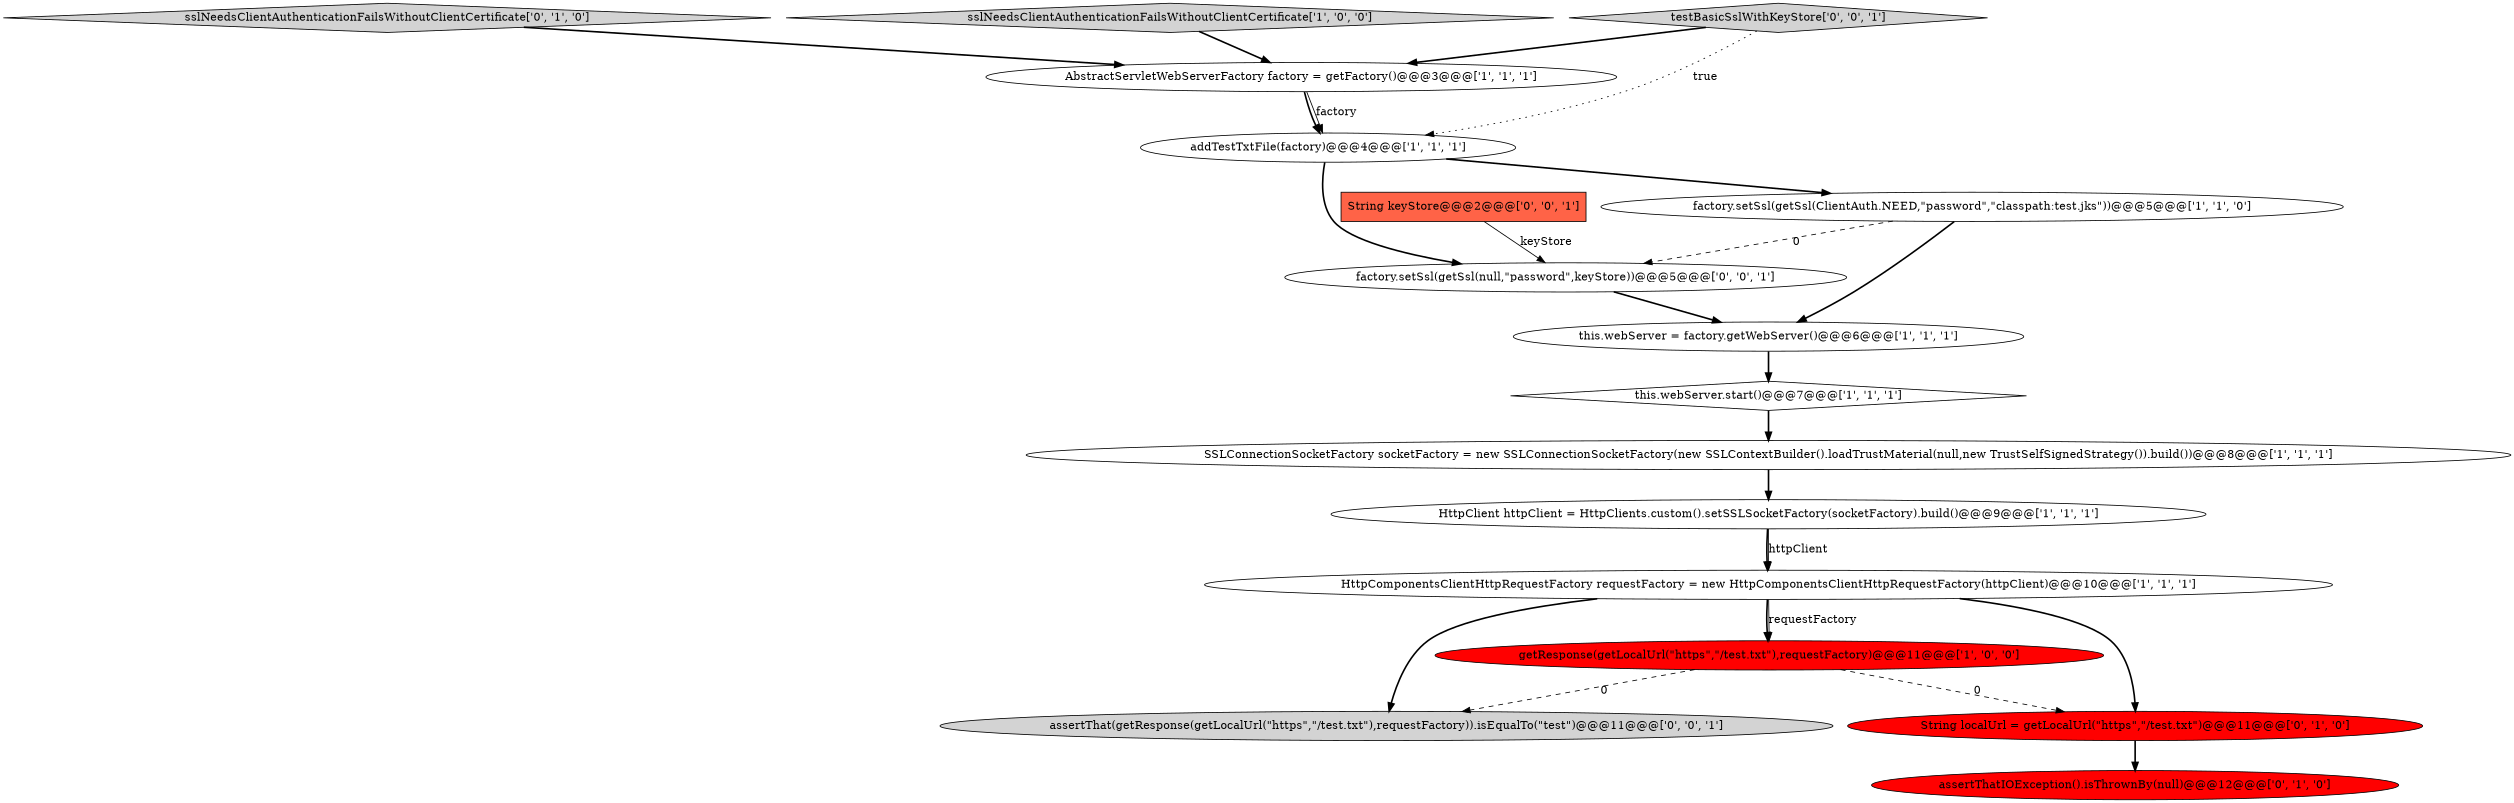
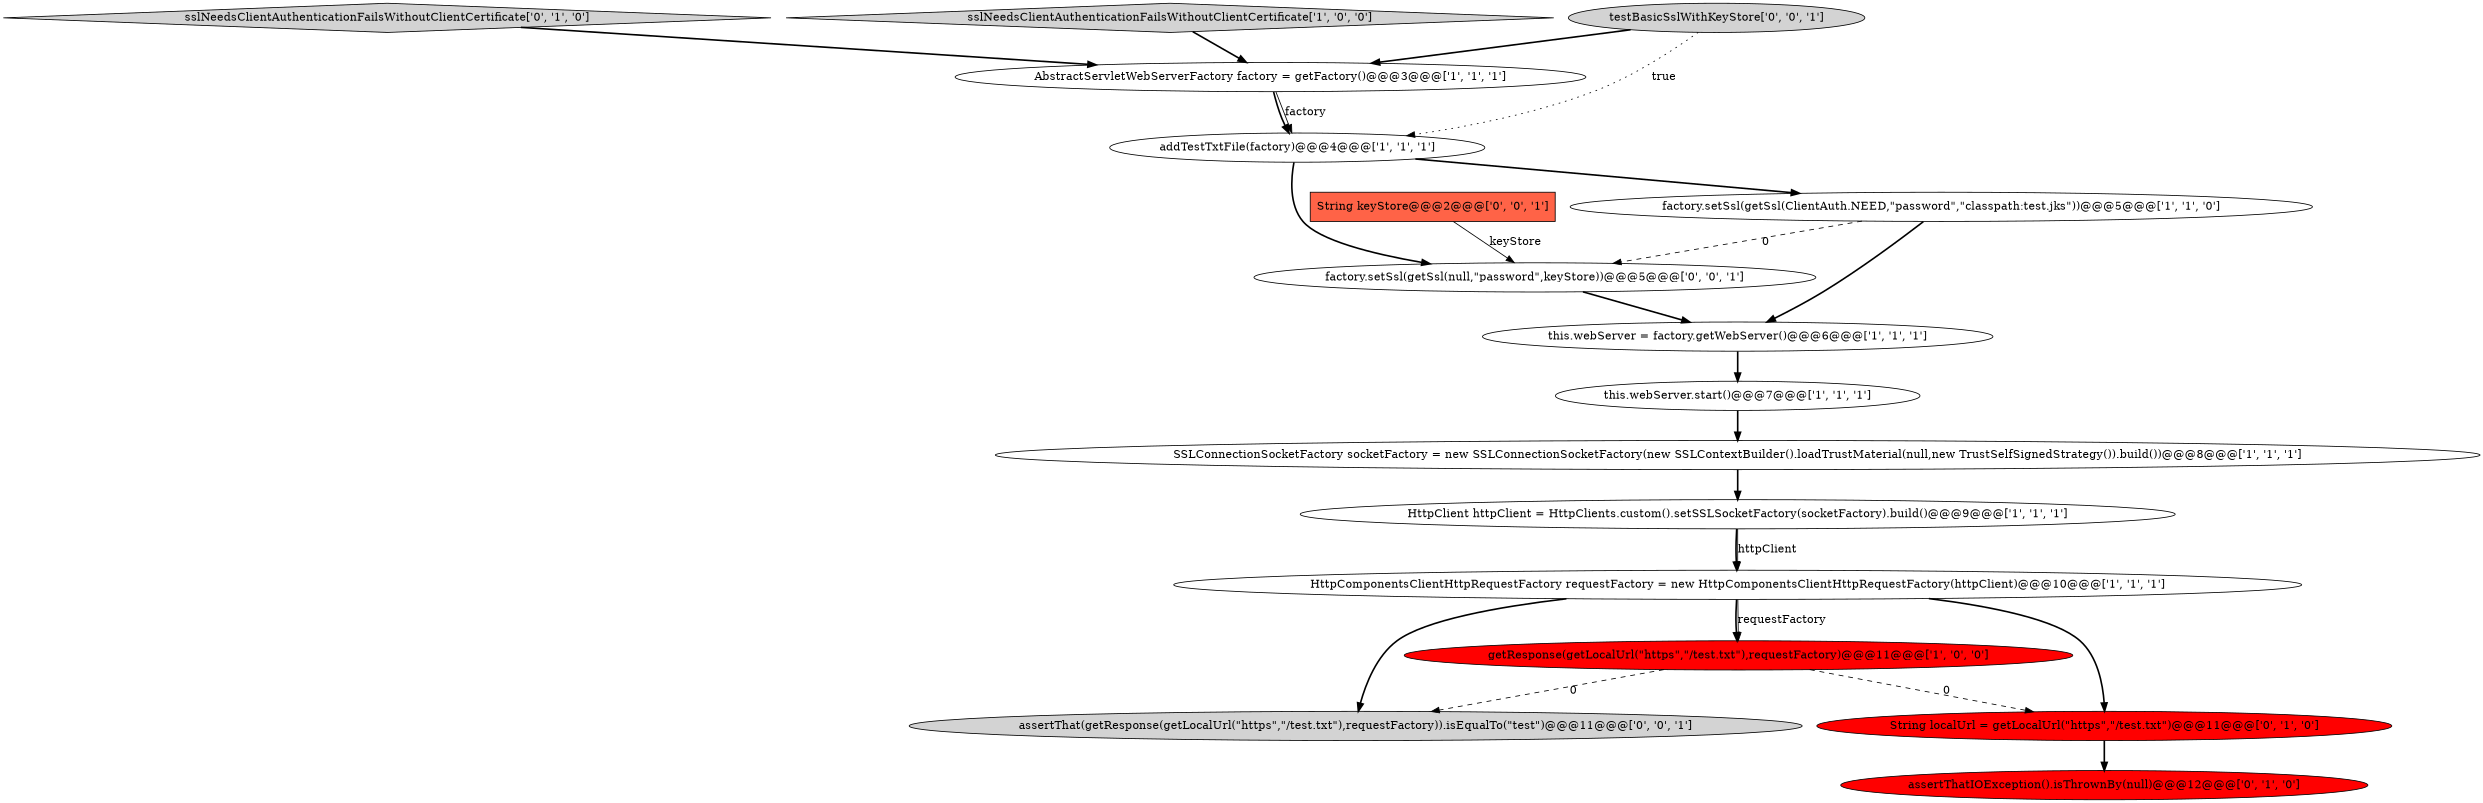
  digraph {
    node [fillcolor=white shape=ellipse style=filled]
    edge [style=bold]
    n1 [fillcolor=tomato label="String keyStore@@@2@@@['0', '0', '1']" shape=box]
    n2 [label="factory.setSsl(getSsl(null,\"password\",keyStore))@@@5@@@['0', '0', '1']"]
    n3 [label="this.webServer = factory.getWebServer()@@@6@@@['1', '1', '1']"]
    n4 [label="SSLConnectionSocketFactory socketFactory = new SSLConnectionSocketFactory(new SSLContextBuilder().loadTrustMaterial(null,new TrustSelfSignedStrategy()).build())@@@8@@@['1', '1', '1']"]
    n5 [label="HttpClient httpClient = HttpClients.custom().setSSLSocketFactory(socketFactory).build()@@@9@@@['1', '1', '1']"]
    n6 [label="HttpComponentsClientHttpRequestFactory requestFactory = new HttpComponentsClientHttpRequestFactory(httpClient)@@@10@@@['1', '1', '1']"]
    n7 [fillcolor=red label="assertThatIOException().isThrownBy(null)@@@12@@@['0', '1', '0']"]
    n8 [label="AbstractServletWebServerFactory factory = getFactory()@@@3@@@['1', '1', '1']"]
    n9 [label="addTestTxtFile(factory)@@@4@@@['1', '1', '1']"]
    n10 [label="factory.setSsl(getSsl(ClientAuth.NEED,\"password\",\"classpath:test.jks\"))@@@5@@@['1', '1', '0']"]
    n11 [fillcolor=lightgray label="assertThat(getResponse(getLocalUrl(\"https\",\"/test.txt\"),requestFactory)).isEqualTo(\"test\")@@@11@@@['0', '0', '1']"]
-   n12 [label="this.webServer.start()@@@7@@@['1', '1', '1']" shape=diamond]
+   n12 [label="this.webServer.start()@@@7@@@['1', '1', '1']"]
    n13 [fillcolor=lightgray label="sslNeedsClientAuthenticationFailsWithoutClientCertificate['0', '1', '0']" shape=diamond]
    n14 [fillcolor=red label="getResponse(getLocalUrl(\"https\",\"/test.txt\"),requestFactory)@@@11@@@['1', '0', '0']"]
    n15 [fillcolor=red label="String localUrl = getLocalUrl(\"https\",\"/test.txt\")@@@11@@@['0', '1', '0']"]
-   n16 [fillcolor=lightgray label="testBasicSslWithKeyStore['0', '0', '1']" shape=diamond]
+   n16 [fillcolor=lightgray label="testBasicSslWithKeyStore['0', '0', '1']"]
    n17 [fillcolor=lightgray label="sslNeedsClientAuthenticationFailsWithoutClientCertificate['1', '0', '0']" shape=diamond]
    n1 -> n2 [label=keyStore style=solid]
    n2 -> n3
    n3 -> n12
    n4 -> n5
    n5 -> n6
    n5 -> n6 [label=httpClient style=solid]
    n6 -> n11
    n6 -> n14
    n6 -> n14 [label=requestFactory style=solid]
    n6 -> n15
    n8 -> n9 [label=factory style=solid]
    n8 -> n9
    n9 -> n2
    n9 -> n10
    n10 -> n2 [label=0 style=dashed]
    n10 -> n3
    n12 -> n4
    n13 -> n8
    n14 -> n11 [label=0 style=dashed]
    n14 -> n15 [label=0 style=dashed]
    n15 -> n7
    n16 -> n8
    n16 -> n9 [label=true style=dotted]
    n17 -> n8
  }
